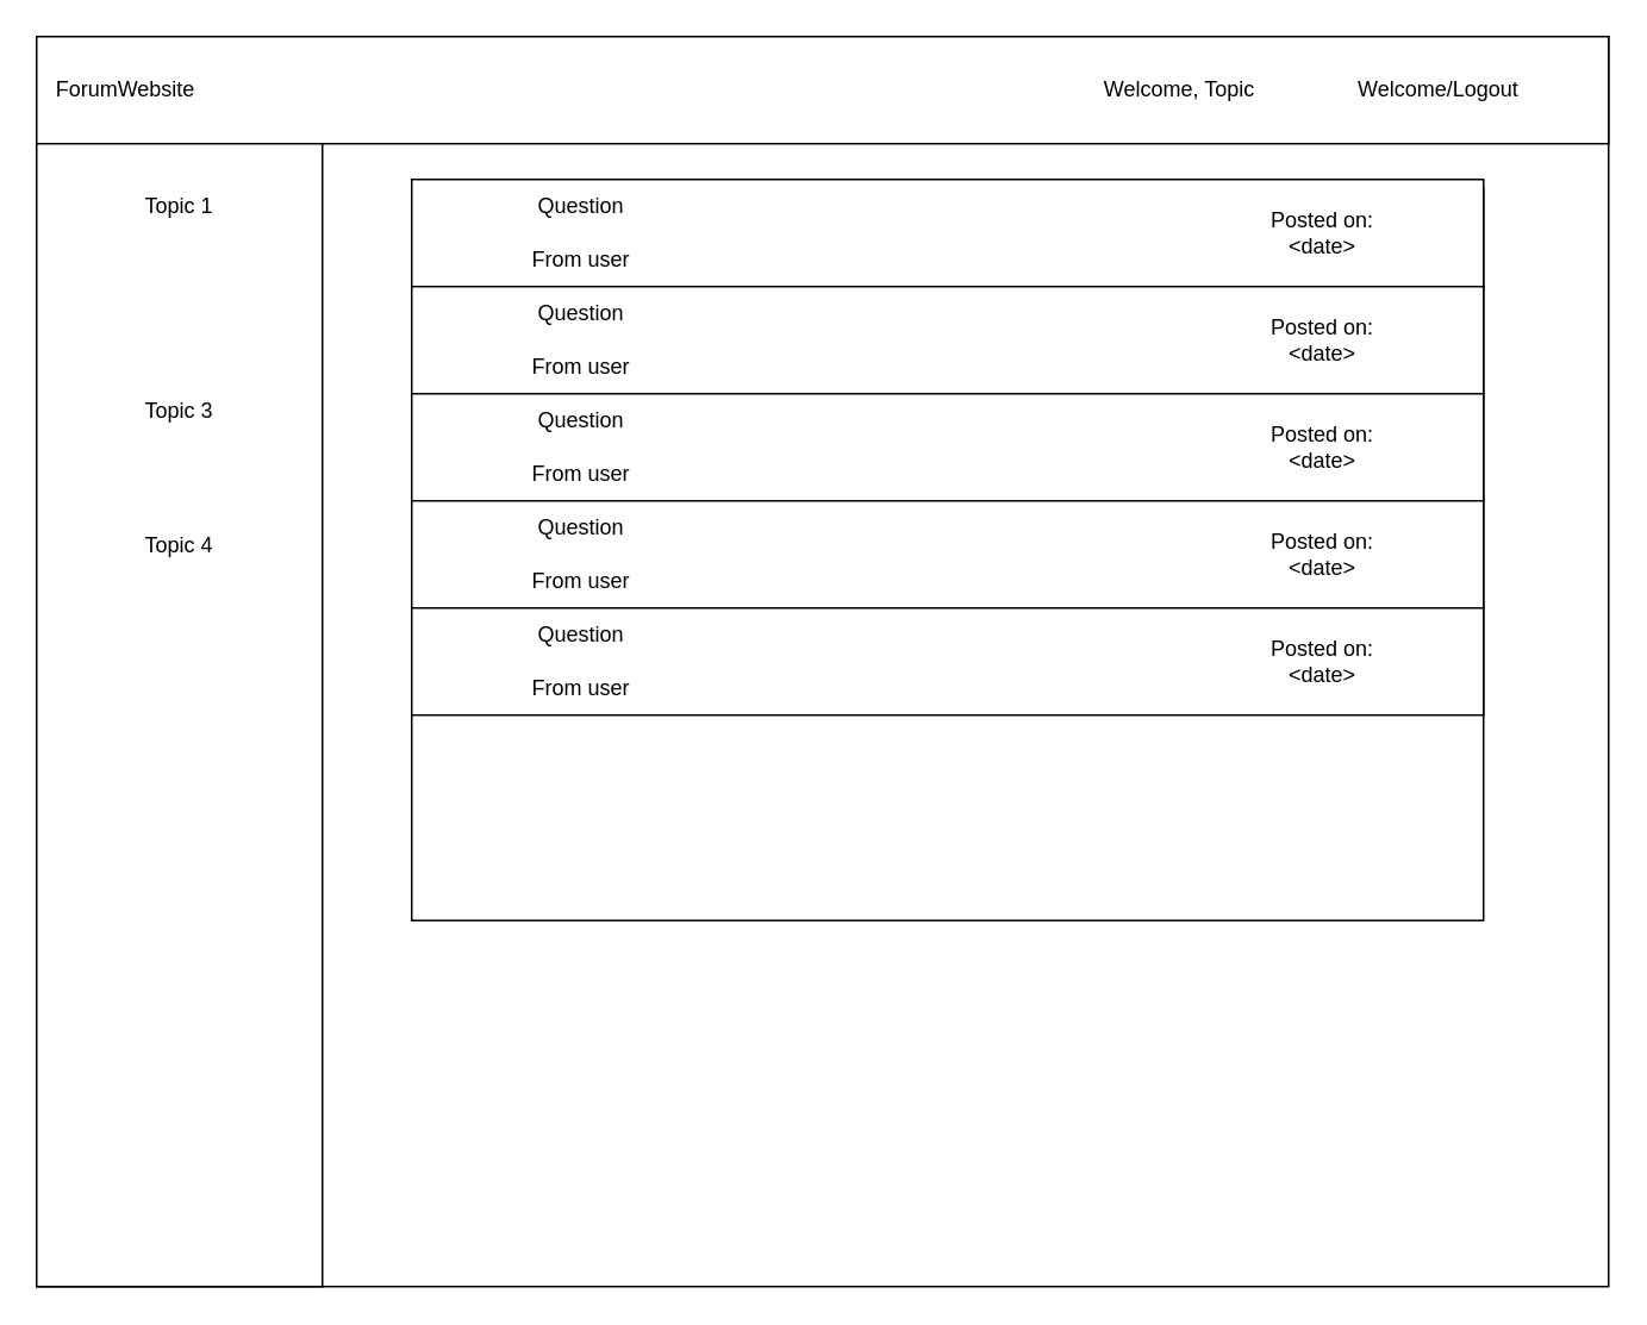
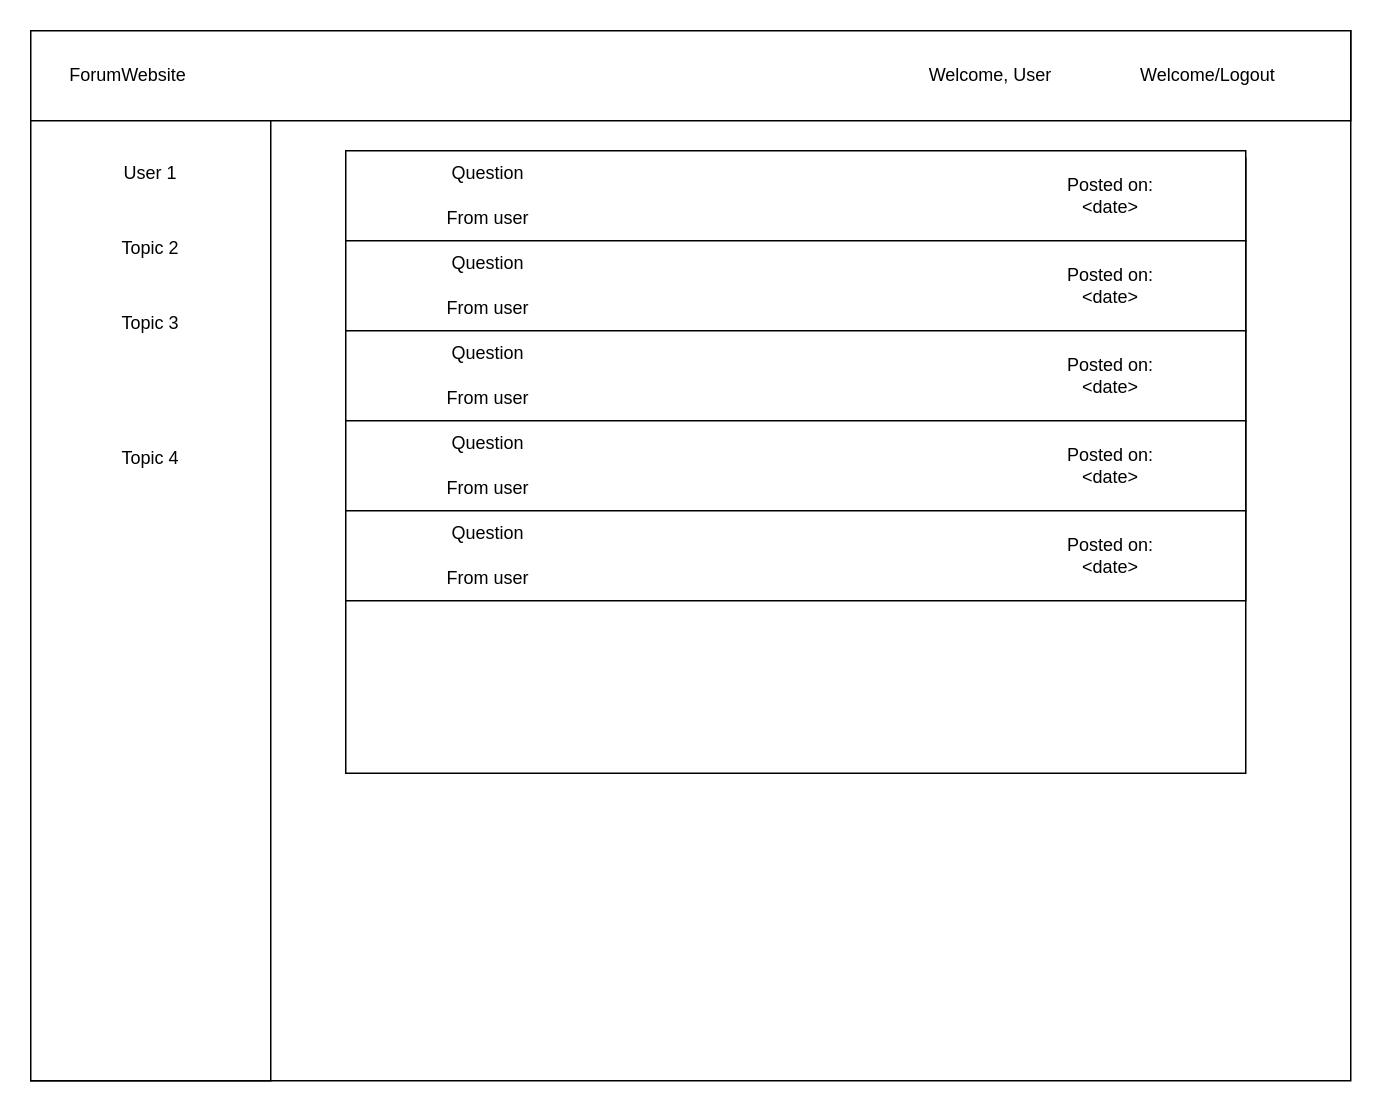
  <mxCell id="0" />
  <mxCell id="1" parent="0" />
  <mxCell id="2" value="" style="rounded=0;whiteSpace=wrap;html=1;" parent="1" vertex="1"><mxGeometry x="20" y="20" width="880" height="700" as="geometry" /></mxCell>
  <mxCell id="3" value="" style="rounded=0;whiteSpace=wrap;html=1;" parent="1" vertex="1"><mxGeometry x="20" y="20" width="880" height="60" as="geometry" /></mxCell>
  <mxCell id="4" value="Welcome/Logout" style="text;html=1;align=center;verticalAlign=middle;whiteSpace=wrap;rounded=0;" parent="1" vertex="1"><mxGeometry x="720" y="35" width="170" height="30" as="geometry" /></mxCell>
- <mxCell id="5" value="Welcome, Topic" style="text;html=1;align=center;verticalAlign=middle;whiteSpace=wrap;rounded=0;" parent="1" vertex="1"><mxGeometry x="520" y="35" width="280" height="30" as="geometry" /></mxCell>
+ <mxCell id="5" value="Welcome, User" style="text;html=1;align=center;verticalAlign=middle;whiteSpace=wrap;rounded=0;" parent="1" vertex="1"><mxGeometry x="520" y="35" width="280" height="30" as="geometry" /></mxCell>
  <mxCell id="6" value="" style="rounded=0;whiteSpace=wrap;html=1;" parent="1" vertex="1"><mxGeometry x="20" y="80" width="160" height="640" as="geometry" /></mxCell>
- <mxCell id="7" value="Topic 1" style="text;html=1;align=center;verticalAlign=middle;whiteSpace=wrap;rounded=0;" parent="1" vertex="1"><mxGeometry x="30" y="90" width="140" height="50" as="geometry" /></mxCell>
- <mxCell id="9" value="Topic 3" style="text;html=1;align=center;verticalAlign=middle;whiteSpace=wrap;rounded=0;" parent="1" vertex="1"><mxGeometry x="30" y="205" width="140" height="50" as="geometry" /></mxCell>
+ <mxCell id="7" value="User 1" style="text;html=1;align=center;verticalAlign=middle;whiteSpace=wrap;rounded=0;" parent="1" vertex="1"><mxGeometry x="30" y="90" width="140" height="50" as="geometry" /></mxCell>
+ <mxCell id="8" value="Topic 2" style="text;html=1;align=center;verticalAlign=middle;whiteSpace=wrap;rounded=0;" parent="1" vertex="1"><mxGeometry x="30" y="140" width="140" height="50" as="geometry" /></mxCell>
+ <mxCell id="9" value="Topic 3" style="text;html=1;align=center;verticalAlign=middle;whiteSpace=wrap;rounded=0;" parent="1" vertex="1"><mxGeometry x="30" y="190" width="140" height="50" as="geometry" /></mxCell>
  <mxCell id="10" value="Topic 4" style="text;html=1;align=center;verticalAlign=middle;whiteSpace=wrap;rounded=0;" parent="1" vertex="1"><mxGeometry x="30" y="280" width="140" height="50" as="geometry" /></mxCell>
  <mxCell id="11" value="" style="rounded=0;whiteSpace=wrap;html=1;" parent="1" vertex="1"><mxGeometry x="230" y="105" width="600" height="410" as="geometry" /></mxCell>
  <mxCell id="12" value="" style="rounded=0;whiteSpace=wrap;html=1;" parent="1" vertex="1"><mxGeometry x="230" y="100" width="600" height="60" as="geometry" /></mxCell>
  <mxCell id="13" value="Question" style="text;html=1;align=center;verticalAlign=middle;whiteSpace=wrap;rounded=0;" parent="1" vertex="1"><mxGeometry x="230" y="100" width="190" height="30" as="geometry" /></mxCell>
  <mxCell id="14" value="From user" style="text;html=1;align=center;verticalAlign=middle;whiteSpace=wrap;rounded=0;" parent="1" vertex="1"><mxGeometry x="295" y="130" width="60" height="30" as="geometry" /></mxCell>
  <mxCell id="15" value="Posted on: &amp;lt;date&amp;gt;" style="text;html=1;align=center;verticalAlign=middle;whiteSpace=wrap;rounded=0;" parent="1" vertex="1"><mxGeometry x="710" y="115" width="60" height="30" as="geometry" /></mxCell>
  <mxCell id="16" value="" style="rounded=0;whiteSpace=wrap;html=1;" parent="1" vertex="1"><mxGeometry x="230" y="160" width="600" height="60" as="geometry" /></mxCell>
  <mxCell id="17" value="Question" style="text;html=1;align=center;verticalAlign=middle;whiteSpace=wrap;rounded=0;" parent="1" vertex="1"><mxGeometry x="230" y="160" width="190" height="30" as="geometry" /></mxCell>
  <mxCell id="18" value="From user" style="text;html=1;align=center;verticalAlign=middle;whiteSpace=wrap;rounded=0;" parent="1" vertex="1"><mxGeometry x="295" y="190" width="60" height="30" as="geometry" /></mxCell>
  <mxCell id="19" value="Posted on: &amp;lt;date&amp;gt;" style="text;html=1;align=center;verticalAlign=middle;whiteSpace=wrap;rounded=0;" parent="1" vertex="1"><mxGeometry x="710" y="175" width="60" height="30" as="geometry" /></mxCell>
  <mxCell id="20" value="" style="rounded=0;whiteSpace=wrap;html=1;" parent="1" vertex="1"><mxGeometry x="230" y="220" width="600" height="60" as="geometry" /></mxCell>
  <mxCell id="21" value="Question" style="text;html=1;align=center;verticalAlign=middle;whiteSpace=wrap;rounded=0;" parent="1" vertex="1"><mxGeometry x="230" y="220" width="190" height="30" as="geometry" /></mxCell>
  <mxCell id="22" value="From user" style="text;html=1;align=center;verticalAlign=middle;whiteSpace=wrap;rounded=0;" parent="1" vertex="1"><mxGeometry x="295" y="250" width="60" height="30" as="geometry" /></mxCell>
  <mxCell id="23" value="Posted on: &amp;lt;date&amp;gt;" style="text;html=1;align=center;verticalAlign=middle;whiteSpace=wrap;rounded=0;" parent="1" vertex="1"><mxGeometry x="710" y="235" width="60" height="30" as="geometry" /></mxCell>
  <mxCell id="24" value="" style="rounded=0;whiteSpace=wrap;html=1;" parent="1" vertex="1"><mxGeometry x="230" y="280" width="600" height="60" as="geometry" /></mxCell>
  <mxCell id="25" value="Question" style="text;html=1;align=center;verticalAlign=middle;whiteSpace=wrap;rounded=0;" parent="1" vertex="1"><mxGeometry x="230" y="280" width="190" height="30" as="geometry" /></mxCell>
  <mxCell id="26" value="From user" style="text;html=1;align=center;verticalAlign=middle;whiteSpace=wrap;rounded=0;" parent="1" vertex="1"><mxGeometry x="295" y="310" width="60" height="30" as="geometry" /></mxCell>
  <mxCell id="27" value="Posted on: &amp;lt;date&amp;gt;" style="text;html=1;align=center;verticalAlign=middle;whiteSpace=wrap;rounded=0;" parent="1" vertex="1"><mxGeometry x="710" y="295" width="60" height="30" as="geometry" /></mxCell>
  <mxCell id="28" value="" style="rounded=0;whiteSpace=wrap;html=1;" parent="1" vertex="1"><mxGeometry x="230" y="340" width="600" height="60" as="geometry" /></mxCell>
  <mxCell id="29" value="Question" style="text;html=1;align=center;verticalAlign=middle;whiteSpace=wrap;rounded=0;" parent="1" vertex="1"><mxGeometry x="230" y="340" width="190" height="30" as="geometry" /></mxCell>
  <mxCell id="30" value="From user" style="text;html=1;align=center;verticalAlign=middle;whiteSpace=wrap;rounded=0;" parent="1" vertex="1"><mxGeometry x="295" y="370" width="60" height="30" as="geometry" /></mxCell>
  <mxCell id="31" value="Posted on: &amp;lt;date&amp;gt;" style="text;html=1;align=center;verticalAlign=middle;whiteSpace=wrap;rounded=0;" parent="1" vertex="1"><mxGeometry x="710" y="355" width="60" height="30" as="geometry" /></mxCell>
- <mxCell id="32" value="ForumWebsite" style="text;html=1;align=center;verticalAlign=middle;whiteSpace=wrap;rounded=0;" vertex="1" parent="1"><mxGeometry x="20" y="35" width="100" height="30" as="geometry" /></mxCell>
+ <mxCell id="32" value="ForumWebsite" style="text;html=1;align=center;verticalAlign=middle;whiteSpace=wrap;rounded=0;" vertex="1" parent="1"><mxGeometry x="35" y="35" width="100" height="30" as="geometry" /></mxCell>
